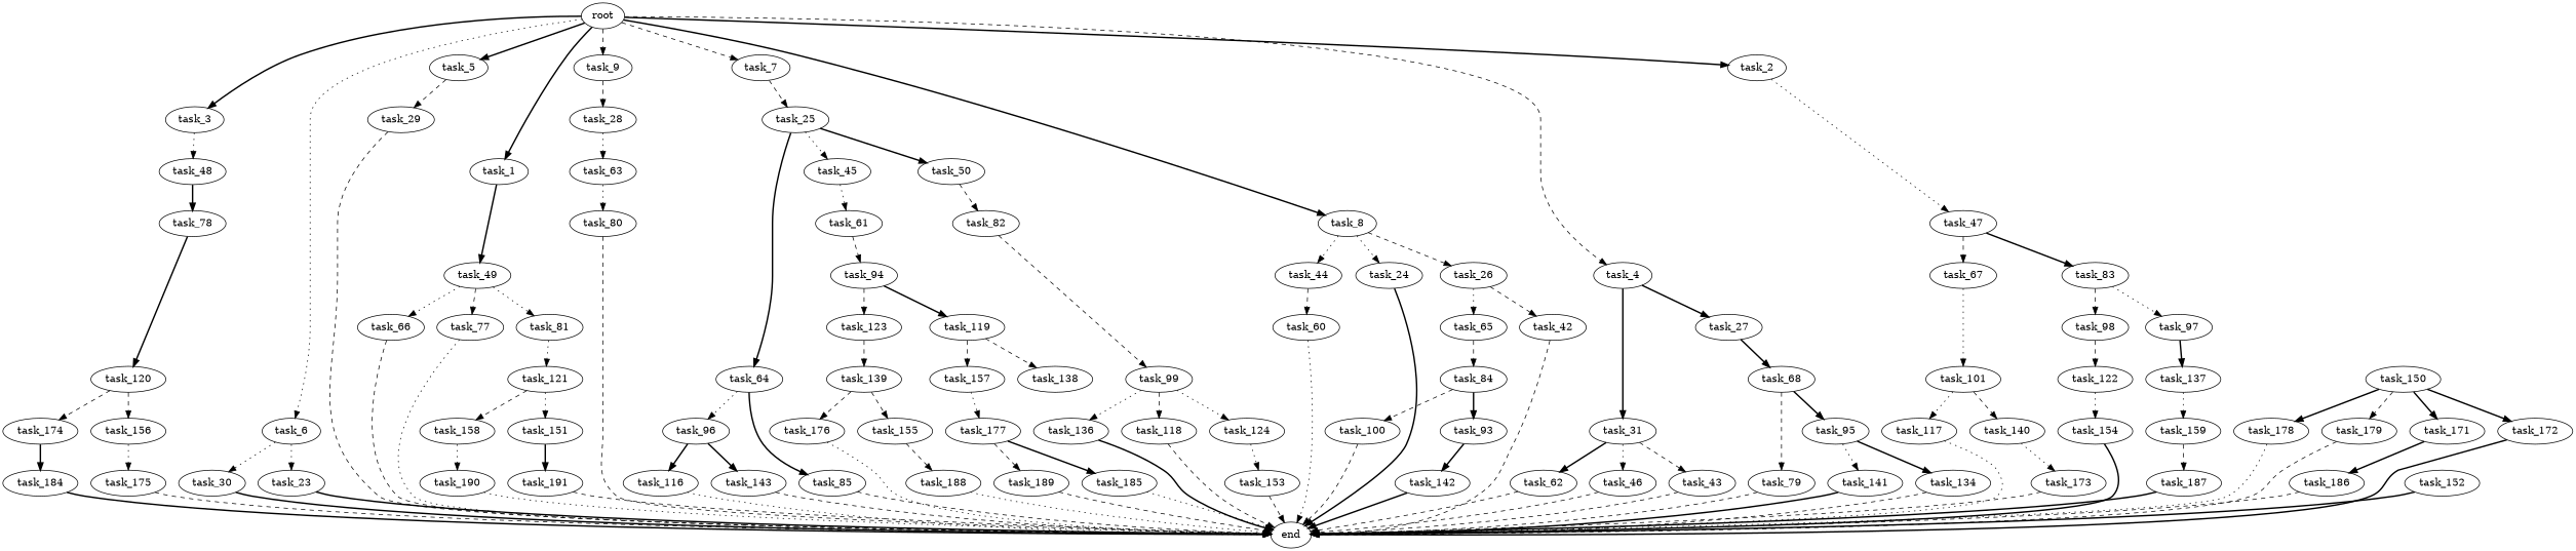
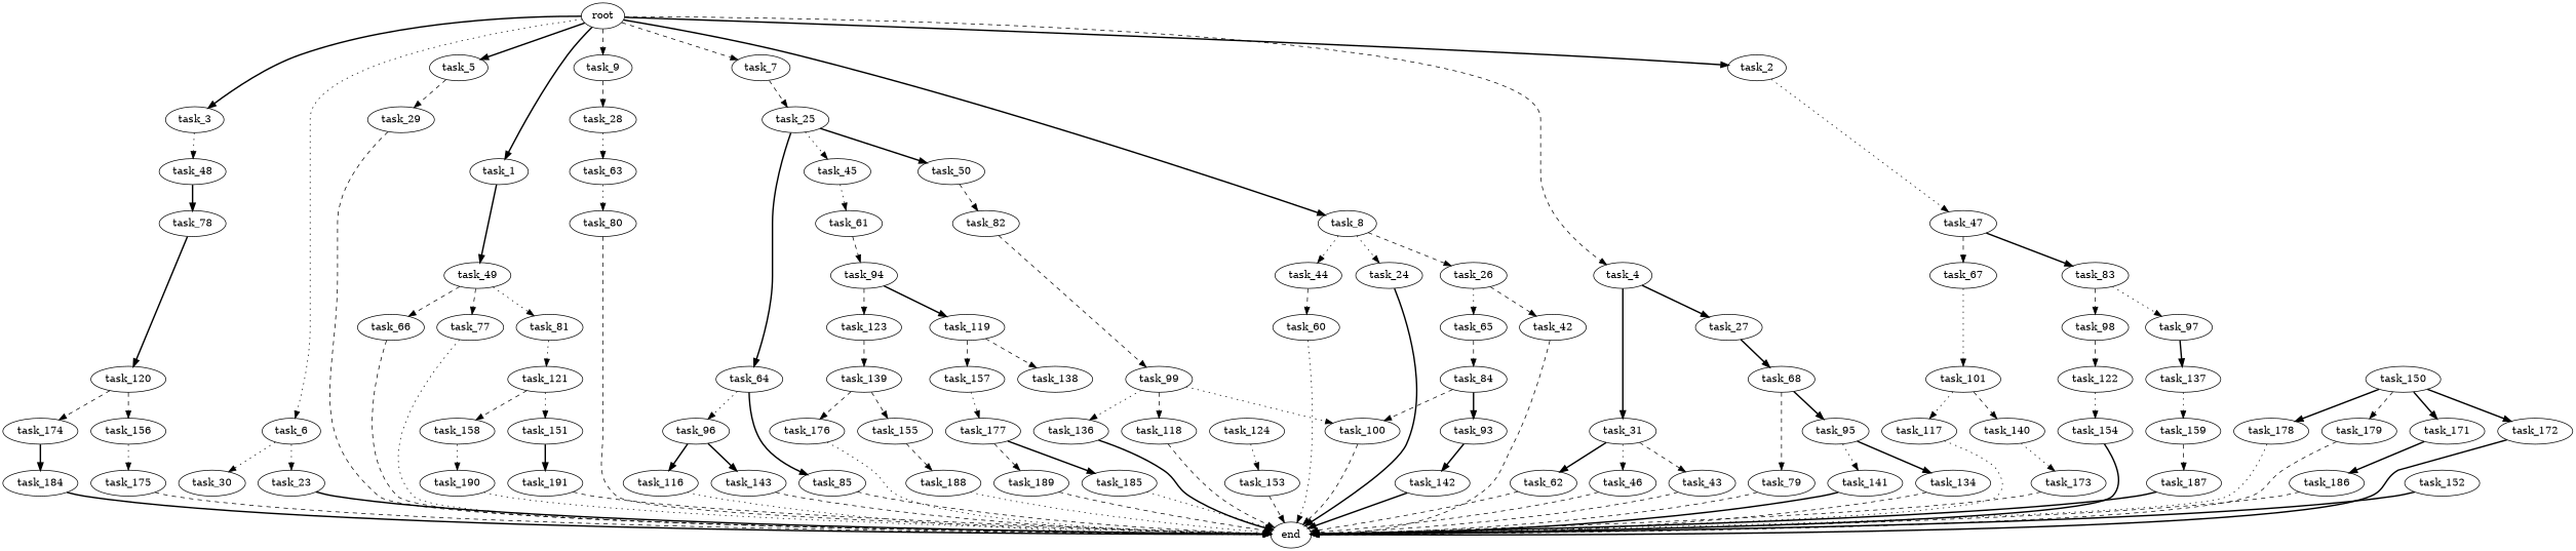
  digraph {
    edge [style=dashed]
    task_100
    end
    task_31
    task_62
    task_46
    task_43
    task_101
    task_140
    task_117
    task_173
    task_47
    task_67
    task_83
    task_98
    task_97
    task_157
    task_177
    task_189
    task_185
    task_159
    task_187
    task_123
    task_139
    task_176
    task_155
    task_30
    task_134
    task_143
    task_27
    task_68
    task_95
    task_79
    task_150
    task_179
    task_171
    task_172
    task_178
    task_154
    task_122
    task_141
    task_66
    task_61
    task_94
    task_119
    task_152
    task_3
    task_48
    task_78
    task_6
    task_23
    task_138
    task_85
    task_26
    task_42
    task_65
    task_84
    task_116
    task_5
    task_29
    task_25
    task_64
    task_45
    task_50
    task_96
    task_82
    task_188
    task_184
    task_77
    task_1
    task_49
    task_81
    task_24
    task_9
    task_28
    task_63
    task_120
    task_156
    task_174
    task_99
    task_136
    task_118
    task_124
    task_191
    task_80
    task_186
    task_175
    task_121
    task_151
    task_158
    task_190
    task_93
    task_142
    task_137
    task_60
    task_7
    task_153
    root
    task_8
    task_4
    task_2
    task_44
    task_100 -> end
    task_31 -> task_62 [style=bold]
    task_31 -> task_46 [style=dotted]
    task_31 -> task_43
    task_62 -> end
    task_46 -> end
    task_43 -> end
    task_101 -> task_140
    task_101 -> task_117 [style=dotted]
    task_140 -> task_173 [style=dotted]
    task_117 -> end [style=dotted]
    task_173 -> end
    task_47 -> task_67
    task_47 -> task_83 [style=bold]
    task_67 -> task_101 [style=dotted]
    task_83 -> task_98
    task_83 -> task_97 [style=dotted]
    task_98 -> task_122
    task_97 -> task_137 [style=bold]
    task_157 -> task_177 [style=dotted]
    task_177 -> task_189
    task_177 -> task_185 [style=bold]
    task_189 -> end
    task_185 -> end [style=dotted]
    task_159 -> task_187
    task_187 -> end [style=bold]
    task_123 -> task_139
    task_139 -> task_176
    task_139 -> task_155
    task_176 -> end [style=dotted]
    task_155 -> task_188
-   task_30 -> end [style=bold]
    task_134 -> end
    task_143 -> end
    task_27 -> task_68 [style=bold]
    task_68 -> task_95 [style=bold]
    task_68 -> task_79
    task_95 -> task_134 [style=bold]
    task_95 -> task_141 [style=dotted]
    task_79 -> end
    task_150 -> task_179
    task_150 -> task_171 [style=bold]
    task_150 -> task_172 [style=bold]
    task_150 -> task_178 [style=bold]
    task_179 -> end
    task_171 -> task_186 [style=bold]
    task_172 -> end [style=bold]
    task_178 -> end [style=dotted]
    task_154 -> end [style=bold]
    task_122 -> task_154 [style=dotted]
    task_141 -> end [style=bold]
    task_66 -> end
    task_61 -> task_94
    task_94 -> task_123
    task_94 -> task_119 [style=bold]
    task_119 -> task_157
    task_119 -> task_138
    task_152 -> end [style=bold]
    task_3 -> task_48 [style=dotted]
    task_48 -> task_78 [style=bold]
    task_78 -> task_120 [style=bold]
    task_6 -> task_30 [style=dotted]
    task_6 -> task_23 [style=dotted]
    task_23 -> end [style=bold]
    task_85 -> end
    task_26 -> task_42
    task_26 -> task_65 [style=dotted]
    task_42 -> end
    task_65 -> task_84
    task_84 -> task_100
    task_84 -> task_93 [style=bold]
    task_116 -> end [style=dotted]
    task_5 -> task_29
    task_29 -> end
    task_25 -> task_64 [style=bold]
    task_25 -> task_45 [style=dotted]
    task_25 -> task_50 [style=bold]
    task_64 -> task_85 [style=bold]
    task_64 -> task_96 [style=dotted]
    task_45 -> task_61 [style=dotted]
    task_50 -> task_82
    task_96 -> task_143 [style=bold]
    task_96 -> task_116 [style=bold]
    task_82 -> task_99
    task_188 -> end [style=dotted]
    task_184 -> end [style=bold]
    task_77 -> end [style=dotted]
    task_1 -> task_49 [style=bold]
-   task_49 -> task_66 [style=dotted]
+   task_49 -> task_66
    task_49 -> task_77
    task_49 -> task_81 [style=dotted]
    task_81 -> task_121 [style=dotted]
    task_24 -> end [style=bold]
    task_9 -> task_28
    task_28 -> task_63 [style=dotted]
    task_63 -> task_80 [style=dotted]
    task_120 -> task_156
    task_120 -> task_174
    task_156 -> task_175 [style=dotted]
    task_174 -> task_184 [style=bold]
    task_99 -> task_136 [style=dotted]
    task_99 -> task_118
-   task_99 -> task_124 [style=dotted]
+   task_99 -> task_100 [style=dotted]
    task_136 -> end [style=bold]
    task_118 -> end
    task_124 -> task_153 [style=dotted]
    task_191 -> end
    task_80 -> end
    task_186 -> end
    task_175 -> end
    task_121 -> task_151 [style=dotted]
    task_121 -> task_158
    task_151 -> task_191 [style=bold]
    task_158 -> task_190 [style=dotted]
    task_190 -> end [style=dotted]
    task_93 -> task_142 [style=bold]
    task_142 -> end [style=bold]
    task_137 -> task_159 [style=dotted]
    task_60 -> end [style=dotted]
    task_7 -> task_25
    task_153 -> end
    root -> task_3 [style=bold]
    root -> task_6 [style=dotted]
    root -> task_5 [style=bold]
    root -> task_1 [style=bold]
    root -> task_9
    root -> task_7
    root -> task_8 [style=bold]
    root -> task_4
    root -> task_2 [style=bold]
    task_8 -> task_26
    task_8 -> task_24 [style=dotted]
    task_8 -> task_44 [style=dotted]
    task_4 -> task_31 [style=bold]
    task_4 -> task_27 [style=bold]
    task_2 -> task_47 [style=dotted]
    task_44 -> task_60
  }
